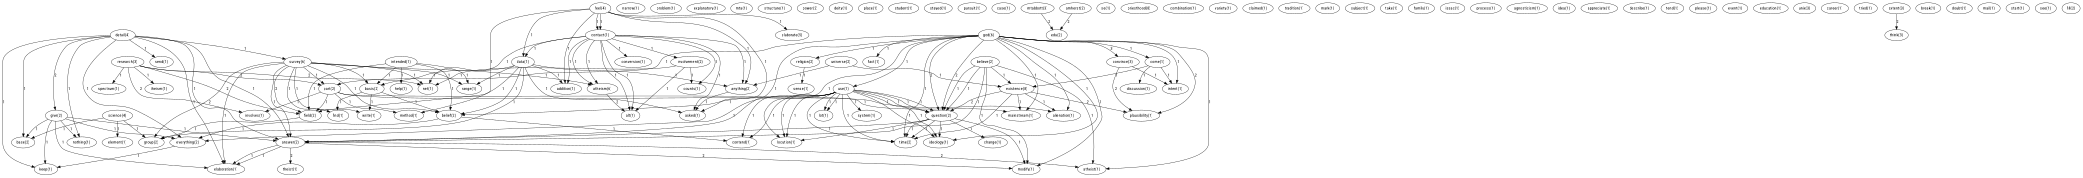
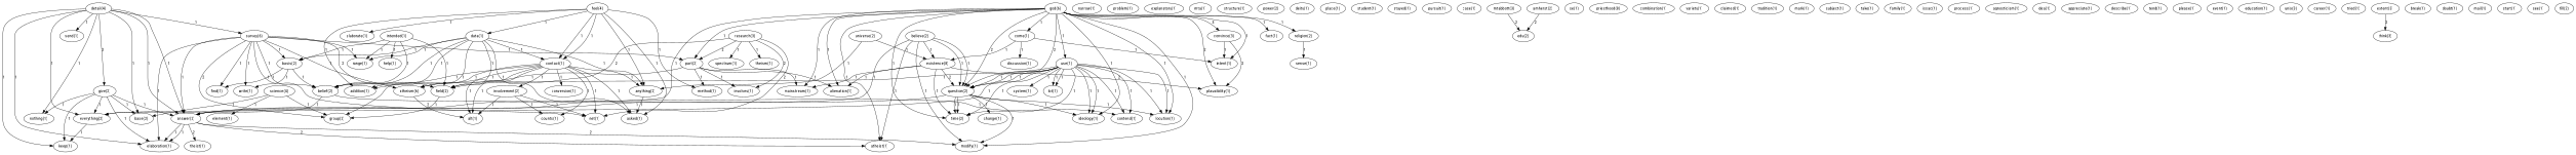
  digraph {
    fontname="Roboto Condensed"
    node [fontname="Roboto Condensed"]
    edge [fontname="Roboto Condensed"]
    n1 [label="detail(4)"]
    n2 [label="answer(2)"]
    n3 [label="survey(6)"]
    n4 [label="send(1)"]
    n5 [label="give(2)"]
    n6 [label="everything(2)"]
    n7 [label="elaboration(1)"]
    n8 [label="nothing(1)"]
    n9 [label="base(2)"]
    n10 [label="keep(1)"]
    n11 [label="theist(1)"]
    n12 [label="atheist(1)"]
    n13 [label="modify(1)"]
    n14 [label="basis(2)"]
    n15 [label="belief(2)"]
    n16 [label="range(1)"]
    n17 [label="field(2)"]
    n18 [label="net(1)"]
    n19 [label="part(2)"]
    n20 [label="atheism(6)"]
    n21 [label="group(2)"]
    n22 [label="write(1)"]
    n23 [label="find(1)"]
    n24 [label="contend(1)"]
    n25 [label="involves(1)"]
    n26 [label="method(1)"]
    n27 [label="mainstream(1)"]
    n28 [label="alienation(1)"]
    n29 [label="alt(1)"]
    n30 [label="narrow(1)"]
    n31 [label="problem(1)"]
    n32 [label="explanatory(1)"]
    n33 [label="mta(1)"]
    n34 [label="structure(1)"]
    n35 [label="power(2)"]
    n36 [label="deity(1)"]
    n37 [label="intended(1)"]
    n38 [label="help(1)"]
    n39 [label="universe(2)"]
    n40 [label="anything(2)"]
    n41 [label="existence(8)"]
    n42 [label="asked(1)"]
    n43 [label="question(2)"]
    n44 [label="time(2)"]
    n45 [label="plausibility(1)"]
    n46 [label="ideology(1)"]
    n47 [label="locution(1)"]
    n48 [label="change(1)"]
    n49 [label="place(1)"]
    n50 [label="research(3)"]
    n51 [label="spectrum(1)"]
    n52 [label="theism(1)"]
    n53 [label="student(1)"]
    n54 [label="feel(4)"]
    n55 [label="contact(1)"]
    n56 [label="data(1)"]
    n57 [label="addition(1)"]
-   n58 [label="elaborate(5)"]
+   n58 [label="elaborate(1)"]
    n59 [label="conversion(1)"]
    n60 [label="involvement(2)"]
    n61 [label="counts(1)"]
    n62 [label="stayed(1)"]
    n63 [label="pursuit(1)"]
    n64 [label="case(1)"]
    n65 [label="mtabbott(3)"]
    n66 [label="edu(2)"]
    n67 [label="use(1)"]
    n68 [label="system(1)"]
    n69 [label="lot(1)"]
    n70 [label="se(1)"]
    n71 [label="priesthood(8)"]
    n72 [label="combination(1)"]
    n73 [label="variety(1)"]
    n74 [label="believe(2)"]
    n75 [label="god(6)"]
    n76 [label="fact(1)"]
    n77 [label="religion(2)"]
    n78 [label="convince(3)"]
    n79 [label="come(1)"]
    n80 [label="intent(1)"]
    n81 [label="sense(1)"]
    n82 [label="discussion(1)"]
    n83 [label="claimed(1)"]
    n84 [label="tradition(1)"]
    n85 [label="mark(1)"]
    n86 [label="subject(1)"]
    n87 [label="take(1)"]
    n88 [label="family(1)"]
    n89 [label="issac(1)"]
    n90 [label="process(1)"]
    n91 [label="agnosticism(1)"]
    n92 [label="idea(1)"]
    n93 [label="appreciate(1)"]
    n94 [label="describe(1)"]
    n95 [label="amherst(2)"]
    n96 [label="tend(1)"]
    n97 [label="please(1)"]
    n98 [label="event(1)"]
    n99 [label="education(1)"]
    n100 [label="unix(3)"]
    n101 [label="career(1)"]
    n102 [label="tried(1)"]
    n103 [label="science(4)"]
    n104 [label="element(1)"]
    n105 [label="extent(3)"]
    n106 [label="think(3)"]
    n107 [label="break(1)"]
    n108 [label="doubt(1)"]
    n109 [label="mail(1)"]
    n110 [label="start(1)"]
    n111 [label="see(1)"]
    n112 [label="fill(2)"]
    n1 -> n2 [label=1]
    n1 -> n2 [label=1]
    n1 -> n3 [label=1]
    n1 -> n4 [label=1]
    n1 -> n5 [label=2]
    n1 -> n6 [label=1]
    n1 -> n7 [label=1]
    n1 -> n8 [label=1]
    n1 -> n9 [label=1]
    n1 -> n10 [label=1]
    n2 -> n7 [label=1]
    n2 -> n7 [label=1]
    n2 -> n11 [label=2]
    n2 -> n12 [label=2]
    n2 -> n13 [label=2]
    n3 -> n2 [label=1]
    n3 -> n7 [label=1]
    n3 -> n14 [label=1]
    n3 -> n15 [label=1]
    n3 -> n16 [label=1]
    n3 -> n17 [label=2]
    n3 -> n18 [label=1]
    n3 -> n19 [label=1]
    n3 -> n20 [label=1]
    n3 -> n21 [label=2]
    n3 -> n22 [label=1]
    n3 -> n23 [label=1]
    n5 -> n2 [label=1]
    n5 -> n6 [label=1]
    n5 -> n7 [label=1]
    n5 -> n8 [label=1]
    n5 -> n9 [label=1]
    n5 -> n10 [label=1]
    n6 -> n10 [label=1]
    n14 -> n15 [label=1]
    n14 -> n22 [label=1]
    n14 -> n23 [label=1]
    n15 -> n6 [label=1]
    n15 -> n24 [label=1]
    n17 -> n21 [label=1]
    n19 -> n17 [label=1]
    n19 -> n25 [label=1]
    n19 -> n26 [label=1]
    n19 -> n27 [label=1]
    n19 -> n28 [label=1]
    n20 -> n29 [label=2]
    n37 -> n14 [label=1]
    n37 -> n15 [label=1]
    n37 -> n16 [label=1]
    n37 -> n17 [label=1]
    n37 -> n38 [label=1]
    n39 -> n40 [label=1]
    n39 -> n41 [label=1]
    n40 -> n42 [label=1]
    n41 -> n27 [label=1]
    n41 -> n28 [label=1]
    n41 -> n43 [label=2]
    n41 -> n44 [label=1]
    n41 -> n45 [label=2]
    n43 -> n2 [label=1]
    n43 -> n13 [label=1]
    n43 -> n44 [label=1]
    n43 -> n44 [label=1]
    n43 -> n46 [label=1]
    n43 -> n47 [label=1]
    n43 -> n48 [label=1]
    n50 -> n17 [label=2]
    n50 -> n18 [label=2]
    n50 -> n19 [label=2]
    n50 -> n25 [label=2]
    n50 -> n51 [label=1]
    n50 -> n52 [label=1]
    n54 -> n26 [label=1]
    n54 -> n40 [label=1]
    n54 -> n42 [label=1]
    n54 -> n55 [label=1]
    n54 -> n55 [label=1]
    n54 -> n56 [label=1]
    n54 -> n57 [label=1]
    n54 -> n58 [label=1]
    n55 -> n18 [label=1]
    n55 -> n20 [label=1]
    n55 -> n20 [label=1]
    n55 -> n29 [label=1]
    n55 -> n29 [label=1]
    n55 -> n40 [label=1]
    n55 -> n42 [label=1]
-   n55 -> n56 [label=1]
+   n56 -> n55 [label=1]
    n55 -> n57 [label=1]
    n55 -> n59 [label=1]
    n55 -> n60 [label=1]
    n55 -> n61 [label=1]
    n56 -> n14 [label=1]
    n56 -> n15 [label=1]
    n56 -> n16 [label=1]
    n56 -> n17 [label=1]
    n56 -> n21 [label=1]
    n56 -> n40 [label=1]
    n56 -> n42 [label=1]
    n56 -> n57 [label=1]
    n60 -> n18 [label=1]
    n60 -> n29 [label=1]
    n60 -> n61 [label=1]
    n65 -> n66 [label=2]
    n67 -> n6 [label=1]
    n67 -> n15 [label=1]
    n67 -> n24 [label=1]
    n67 -> n24 [label=1]
    n67 -> n43 [label=1]
    n67 -> n43 [label=1]
    n67 -> n43 [label=1]
    n67 -> n44 [label=1]
    n67 -> n44 [label=1]
    n67 -> n46 [label=1]
    n67 -> n46 [label=1]
    n67 -> n47 [label=1]
    n67 -> n47 [label=1]
    n67 -> n68 [label=1]
    n67 -> n69 [label=1]
    n67 -> n69 [label=1]
    n74 -> n2 [label=1]
    n74 -> n12 [label=1]
    n74 -> n13 [label=1]
    n74 -> n41 [label=1]
    n74 -> n43 [label=1]
    n74 -> n43 [label=1]
    n75 -> n2 [label=1]
    n75 -> n12 [label=1]
    n75 -> n13 [label=1]
    n75 -> n19 [label=1]
    n75 -> n27 [label=1]
    n75 -> n28 [label=1]
    n75 -> n43 [label=2]
    n75 -> n43 [label=2]
    n75 -> n44 [label=1]
    n75 -> n45 [label=2]
    n75 -> n46 [label=1]
    n75 -> n47 [label=1]
    n75 -> n67 [label=1]
    n75 -> n76 [label=1]
    n75 -> n77 [label=1]
    n75 -> n78 [label=3]
    n75 -> n79 [label=1]
    n75 -> n80 [label=1]
    n77 -> n81 [label=1]
    n78 -> n45 [label=2]
    n78 -> n80 [label=1]
    n79 -> n41 [label=1]
    n79 -> n80 [label=1]
    n79 -> n82 [label=1]
    n95 -> n66 [label=2]
    n103 -> n9 [label=1]
    n103 -> n21 [label=1]
    n103 -> n104 [label=1]
    n105 -> n106 [label=2]
  }
